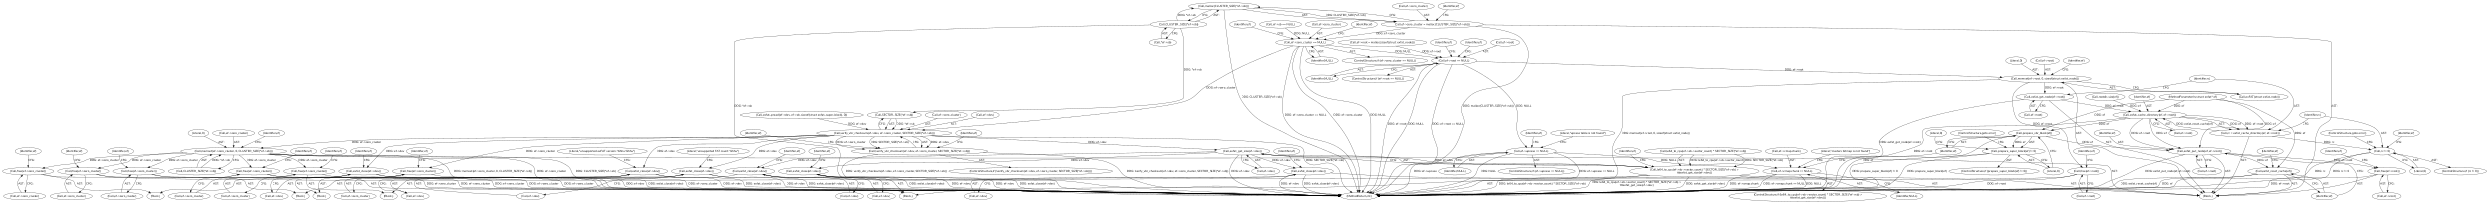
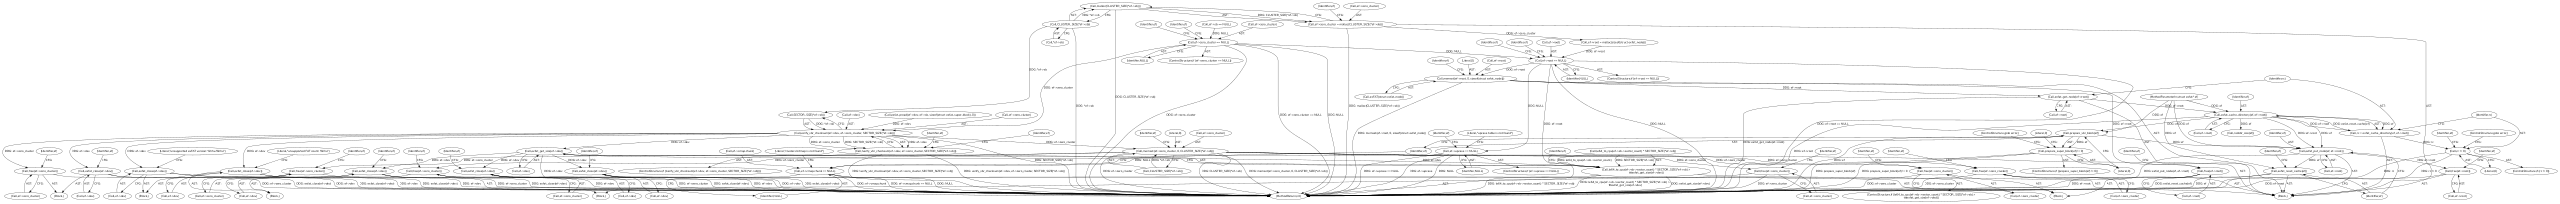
  digraph {
    fontname=Nunito
    node [fontname=Nunito]
    edge [fontname=Nunito]
    n1 [label="(Call,malloc(CLUSTER_SIZE(*ef->sb)))"]
    n2 [label="(Call,CLUSTER_SIZE(*ef->sb))"]
    n3 [label="(Call,ef->zero_cluster = malloc(CLUSTER_SIZE(*ef->sb)))"]
    n4 [label="(MethodReturn,int)"]
    n5 [label="(Call,*ef->sb)"]
    n6 [label="(Call,SECTOR_SIZE(*ef->sb))"]
    n7 [label="(Call,ef->zero_cluster == NULL)"]
    n8 [label="(Block,)"]
    n9 [label="(Call,verify_vbr_checksum(ef->dev, ef->zero_cluster, SECTOR_SIZE(*ef->sb)))"]
    n10 [label="(Call,ef->root == NULL)"]
    n11 [label="(Identifier,NULL)"]
    n12 [label="(ControlStructure,if (ef->zero_cluster == NULL))"]
    n13 [label="(Call,!verify_vbr_checksum(ef->dev, ef->zero_cluster, SECTOR_SIZE(*ef->sb)))"]
    n14 [label="(Call,free(ef->zero_cluster))"]
    n15 [label="(Call,exfat_close(ef->dev))"]
    n16 [label="(Call,memset(ef->zero_cluster, 0, CLUSTER_SIZE(*ef->sb)))"]
    n17 [label="(Call,exfat_close(ef->dev))"]
    n18 [label="(Call,exfat_close(ef->dev))"]
    n19 [label="(Call,exfat_get_size(ef->dev))"]
    n20 [label="(Call,memset(ef->root, 0, sizeof(struct exfat_node)))"]
    n21 [label="(Call,ef->upcase == NULL)"]
    n22 [label="(Identifier,NULL)"]
    n23 [label="(ControlStructure,if (ef->root == NULL))"]
    n24 [label="(ControlStructure,if (!verify_vbr_checksum(ef->dev, ef->zero_cluster, SECTOR_SIZE(*ef->sb))))"]
    n25 [label="(Block,)"]
    n26 [label="(Call,ef->zero_cluster)"]
    n27 [label="(Call,ef->dev)"]
    n28 [label="(Call,free(ef->zero_cluster))"]
    n29 [label="(Call,free(ef->zero_cluster))"]
    n30 [label="(Call,free(ef->zero_cluster))"]
    n31 [label="(Call,free(ef->zero_cluster))"]
    n32 [label="(Call,free(ef->zero_cluster))"]
    n33 [label="(Call,CLUSTER_SIZE(*ef->sb))"]
    n34 [label="(Block,)"]
    n35 [label="(Call,ef->dev)"]
    n36 [label="(Block,)"]
    n37 [label="(Call,ef->dev)"]
    n38 [label="(Call,le64_to_cpu(ef->sb->sector_count) * SECTOR_SIZE(*ef->sb) >\n \t\t\texfat_get_size(ef->dev))"]
    n39 [label="(Call,exfat_close(ef->dev))"]
    n40 [label="(Call,exfat_close(ef->dev))"]
    n41 [label="(Call,exfat_close(ef->dev))"]
    n42 [label="(Call,ef->dev)"]
    n43 [label="(Call,ef->zero_cluster)"]
    n44 [label="(Call,ef->zero_cluster)"]
    n45 [label="(Block,)"]
    n46 [label="(Call,ef->zero_cluster)"]
    n47 [label="(Block,)"]
    n48 [label="(Call,ef->zero_cluster)"]
    n49 [label="(Call,ef->zero_cluster)"]
    n50 [label="(ControlStructure,if (le64_to_cpu(ef->sb->sector_count) * SECTOR_SIZE(*ef->sb) >\n \t\t\texfat_get_size(ef->dev)))"]
    n51 [label="(Call,ef->dev)"]
    n52 [label="(Call,ef->dev)"]
    n53 [label="(Call,ef->dev)"]
    n54 [label="(Call,free(ef->root))"]
    n55 [label="(Call,exfat_get_node(ef->root))"]
    n56 [label="(Call,exFAT(struct exfat_node))"]
    n57 [label="(Call,ef->cmap.chunk == NULL)"]
    n58 [label="(Identifier,NULL)"]
    n59 [label="(ControlStructure,if (ef->upcase == NULL))"]
    n60 [label="(Call,ef->root)"]
    n61 [label="(Call,exfat_cache_directory(ef, ef->root))"]
    n62 [label="(Call,ef->root)"]
    n63 [label="(Call,rc = exfat_cache_directory(ef, ef->root))"]
    n64 [label="(Call,prepare_vbr_block(ef))"]
    n65 [label="(Call,exfat_put_node(ef, ef->root))"]
    n66 [label="(Call,ef->root)"]
    n67 [label="(Call,rc != 0)"]
    n68 [label="(Call,prepare_super_block(ef) != 0)"]
    n69 [label="(Identifier,ef)"]
    n70 [label="(Call,exfat_reset_cache(ef))"]
    n71 [label="(Call,free(ef->root))"]
    n72 [label="(Call,ef->root)"]
    n73 [label="(Literal,0)"]
    n74 [label="(ControlStructure,if (rc != 0))"]
    n75 [label="(ControlStructure,if (prepare_super_block(ef) != 0))"]
    n76 [label="(Literal,0)"]
    n77 [label="(Identifier,ef)"]
    n78 [label="(Call,ef->root)"]
    n79 [label="(Identifier,NULL)"]
    n80 [label="(Identifier,ef)"]
    n81 [label="(Literal,0)"]
    n82 [label="(Call,ef->zero_cluster)"]
    n83 [label="(Call,ef->cmap.chunk)"]
    n84 [label="(Literal,\"clusters bitmap is not found\")"]
    n85 [label="(Identifier,ef)"]
    n86 [label="(Identifier,ef)"]
    n87 [label="(Identifier,ef)"]
    n88 [label="(Call,exfat_pread(ef->dev, ef->sb, sizeof(struct exfat_super_block), 0))"]
    n89 [label="(Identifier,ef)"]
    n90 [label="(Literal,\"unsupported FAT count: %hhu\")"]
    n91 [label="(Call,ef->root = malloc(sizeof(struct exfat_node)))"]
    n92 [label="(Call,ef->sb == NULL)"]
    n93 [label="(Call,ef->zero_cluster)"]
    n94 [label="(Call,le64_to_cpu(ef->sb->sector_count) * SECTOR_SIZE(*ef->sb))"]
    n95 [label="(Identifier,ef)"]
    n96 [label="(Identifier,ef)"]
    n97 [label="(Identifier,ef)"]
    n98 [label="(Identifier,ef)"]
    n99 [label="(Identifier,ef)"]
    n100 [label="(Identifier,ef)"]
    n101 [label="(Call,ef->root)"]
    n102 [label="(ControlStructure,goto error;)"]
    n103 [label="(Identifier,ef)"]
    n104 [label="(Identifier,ef)"]
    n105 [label="(Identifier,ef)"]
    n106 [label="(Identifier,ef)"]
    n107 [label="(Literal,0)"]
    n108 [label="(MethodParameterIn,struct exfat* ef)"]
    n109 [label="(Identifier,ef)"]
    n110 [label="(Call,ef->zero_cluster)"]
    n111 [label="(Identifier,ef)"]
    n112 [label="(Call,ef->zero_cluster)"]
    n113 [label="(Call,rootdir_size(ef))"]
    n114 [label="(Identifier,ef)"]
    n115 [label="(Identifier,ef)"]
    n116 [label="(Identifier,rc)"]
    n117 [label="(Identifier,ef)"]
    n118 [label="(Literal,\"unsupported exFAT version: %hhu.%hhu\")"]
    n119 [label="(Call,ef->dev)"]
    n120 [label="(Identifier,ef)"]
    n121 [label="(Identifier,ef)"]
    n122 [label="(Call,ef->root)"]
    n123 [label="(Literal,\"upcase table is not found\")"]
    n124 [label="(Literal,0)"]
    n125 [label="(Identifier,rc)"]
    n126 [label="(Identifier,ef)"]
    n127 [label="(Identifier,ef)"]
    n128 [label="(Identifier,ef)"]
    n129 [label="(Identifier,ef)"]
    n130 [label="(ControlStructure,goto error;)"]
    n131 [label="(Identifier,ef)"]
    n1 -> n2 [label="CFG: "]
    n1 -> n3 [label="AST: "]
    n1 -> n3 [label="DDG: CLUSTER_SIZE(*ef->sb)"]
    n1 -> n4 [label="DDG: CLUSTER_SIZE(*ef->sb)"]
    n2 -> n1 [label="AST: "]
    n2 -> n1 [label="DDG: *ef->sb"]
    n2 -> n4 [label="DDG: *ef->sb"]
    n2 -> n5 [label="CFG: "]
    n2 -> n6 [label="DDG: *ef->sb"]
    n3 -> n1 [label="CFG: "]
    n3 -> n4 [label="DDG: malloc(CLUSTER_SIZE(*ef->sb))"]
-   n3 -> n7 [label="DDG: ef->zero_cluster"]
+   n3 -> n91 [label="DDG: ef->zero_cluster"]
    n3 -> n8 [label="AST: "]
    n5 -> n2 [label="AST: "]
    n6 -> n9 [label="AST: "]
    n6 -> n9 [label="DDG: *ef->sb"]
    n7 -> n4 [label="DDG: ef->zero_cluster"]
    n7 -> n4 [label="DDG: ef->zero_cluster == NULL"]
    n7 -> n4 [label="DDG: NULL"]
    n7 -> n9 [label="DDG: ef->zero_cluster"]
    n7 -> n10 [label="DDG: NULL"]
    n7 -> n11 [label="CFG: "]
    n7 -> n12 [label="AST: "]
    n9 -> n4 [label="DDG: SECTOR_SIZE(*ef->sb)"]
    n9 -> n6 [label="CFG: "]
    n9 -> n13 [label="AST: "]
    n9 -> n13 [label="DDG: ef->dev"]
    n9 -> n13 [label="DDG: ef->zero_cluster"]
    n9 -> n13 [label="DDG: SECTOR_SIZE(*ef->sb)"]
    n9 -> n14 [label="DDG: ef->zero_cluster"]
    n9 -> n15 [label="DDG: ef->dev"]
    n9 -> n16 [label="DDG: ef->zero_cluster"]
    n9 -> n17 [label="DDG: ef->dev"]
    n9 -> n18 [label="DDG: ef->dev"]
    n9 -> n19 [label="DDG: ef->dev"]
    n10 -> n4 [label="DDG: ef->root"]
    n10 -> n4 [label="DDG: NULL"]
    n10 -> n4 [label="DDG: ef->root == NULL"]
    n10 -> n20 [label="DDG: ef->root"]
    n10 -> n21 [label="DDG: NULL"]
    n10 -> n22 [label="CFG: "]
    n10 -> n23 [label="AST: "]
    n11 -> n7 [label="AST: "]
    n13 -> n4 [label="DDG: verify_vbr_checksum(ef->dev, ef->zero_cluster, SECTOR_SIZE(*ef->sb))"]
    n13 -> n4 [label="DDG: !verify_vbr_checksum(ef->dev, ef->zero_cluster, SECTOR_SIZE(*ef->sb))"]
    n13 -> n9 [label="CFG: "]
    n13 -> n24 [label="AST: "]
    n14 -> n4 [label="DDG: ef->zero_cluster"]
    n14 -> n25 [label="AST: "]
    n14 -> n26 [label="CFG: "]
    n15 -> n4 [label="DDG: ef->dev"]
    n15 -> n4 [label="DDG: exfat_close(ef->dev)"]
    n15 -> n25 [label="AST: "]
    n15 -> n27 [label="CFG: "]
    n16 -> n4 [label="DDG: CLUSTER_SIZE(*ef->sb)"]
    n16 -> n4 [label="DDG: memset(ef->zero_cluster, 0, CLUSTER_SIZE(*ef->sb))"]
    n16 -> n4 [label="DDG: ef->zero_cluster"]
    n16 -> n8 [label="AST: "]
    n16 -> n28 [label="DDG: ef->zero_cluster"]
    n16 -> n29 [label="DDG: ef->zero_cluster"]
    n16 -> n30 [label="DDG: ef->zero_cluster"]
    n16 -> n31 [label="DDG: ef->zero_cluster"]
    n16 -> n32 [label="DDG: ef->zero_cluster"]
    n16 -> n33 [label="CFG: "]
    n17 -> n4 [label="DDG: ef->dev"]
    n17 -> n4 [label="DDG: exfat_close(ef->dev)"]
    n17 -> n34 [label="AST: "]
    n17 -> n35 [label="CFG: "]
    n18 -> n4 [label="DDG: ef->dev"]
    n18 -> n4 [label="DDG: exfat_close(ef->dev)"]
    n18 -> n36 [label="AST: "]
    n18 -> n37 [label="CFG: "]
    n19 -> n4 [label="DDG: ef->dev"]
    n19 -> n38 [label="AST: "]
    n19 -> n38 [label="DDG: ef->dev"]
    n19 -> n39 [label="DDG: ef->dev"]
    n19 -> n40 [label="DDG: ef->dev"]
    n19 -> n41 [label="DDG: ef->dev"]
    n19 -> n42 [label="CFG: "]
    n20 -> n4 [label="DDG: memset(ef->root, 0, sizeof(struct exfat_node))"]
    n20 -> n8 [label="AST: "]
    n20 -> n54 [label="DDG: ef->root"]
    n20 -> n55 [label="DDG: ef->root"]
    n20 -> n56 [label="CFG: "]
    n21 -> n4 [label="DDG: ef->upcase"]
    n21 -> n4 [label="DDG: NULL"]
    n21 -> n4 [label="DDG: ef->upcase == NULL"]
    n21 -> n57 [label="DDG: NULL"]
    n21 -> n58 [label="CFG: "]
    n21 -> n59 [label="AST: "]
    n22 -> n10 [label="AST: "]
    n26 -> n14 [label="AST: "]
    n27 -> n15 [label="AST: "]
    n28 -> n4 [label="DDG: ef->zero_cluster"]
    n28 -> n34 [label="AST: "]
    n28 -> n43 [label="CFG: "]
    n29 -> n4 [label="DDG: ef->zero_cluster"]
    n29 -> n36 [label="AST: "]
    n29 -> n44 [label="CFG: "]
    n30 -> n4 [label="DDG: ef->zero_cluster"]
    n30 -> n45 [label="AST: "]
    n30 -> n46 [label="CFG: "]
    n31 -> n4 [label="DDG: ef->zero_cluster"]
    n31 -> n47 [label="AST: "]
    n31 -> n48 [label="CFG: "]
    n32 -> n4 [label="DDG: ef->zero_cluster"]
    n32 -> n8 [label="AST: "]
    n32 -> n49 [label="CFG: "]
    n33 -> n16 [label="AST: "]
    n33 -> n16 [label="DDG: *ef->sb"]
    n35 -> n17 [label="AST: "]
    n37 -> n18 [label="AST: "]
    n38 -> n4 [label="DDG: le64_to_cpu(ef->sb->sector_count) * SECTOR_SIZE(*ef->sb) >\n \t\t\texfat_get_size(ef->dev)"]
    n38 -> n4 [label="DDG: exfat_get_size(ef->dev)"]
    n38 -> n4 [label="DDG: le64_to_cpu(ef->sb->sector_count) * SECTOR_SIZE(*ef->sb)"]
    n38 -> n19 [label="CFG: "]
    n38 -> n50 [label="AST: "]
    n39 -> n4 [label="DDG: exfat_close(ef->dev)"]
    n39 -> n4 [label="DDG: ef->dev"]
    n39 -> n45 [label="AST: "]
    n39 -> n51 [label="CFG: "]
    n40 -> n4 [label="DDG: exfat_close(ef->dev)"]
    n40 -> n4 [label="DDG: ef->dev"]
    n40 -> n47 [label="AST: "]
    n40 -> n52 [label="CFG: "]
    n41 -> n4 [label="DDG: ef->dev"]
    n41 -> n4 [label="DDG: exfat_close(ef->dev)"]
    n41 -> n8 [label="AST: "]
    n41 -> n53 [label="CFG: "]
    n42 -> n19 [label="AST: "]
    n43 -> n28 [label="AST: "]
    n44 -> n29 [label="AST: "]
    n46 -> n30 [label="AST: "]
    n48 -> n31 [label="AST: "]
    n49 -> n32 [label="AST: "]
    n51 -> n39 [label="AST: "]
    n52 -> n40 [label="AST: "]
    n53 -> n41 [label="AST: "]
    n54 -> n4 [label="DDG: ef->root"]
    n54 -> n47 [label="AST: "]
    n54 -> n60 [label="CFG: "]
    n55 -> n4 [label="DDG: exfat_get_node(ef->root)"]
    n55 -> n8 [label="AST: "]
    n55 -> n61 [label="DDG: ef->root"]
    n55 -> n62 [label="CFG: "]
    n56 -> n20 [label="AST: "]
    n57 -> n4 [label="DDG: ef->cmap.chunk"]
    n57 -> n4 [label="DDG: ef->cmap.chunk == NULL"]
    n57 -> n4 [label="DDG: NULL"]
    n57 -> n79 [label="CFG: "]
    n58 -> n21 [label="AST: "]
    n60 -> n54 [label="AST: "]
    n61 -> n4 [label="DDG: ef->root"]
    n61 -> n63 [label="AST: "]
    n61 -> n63 [label="DDG: ef"]
    n61 -> n63 [label="DDG: ef->root"]
    n61 -> n64 [label="DDG: ef"]
    n61 -> n65 [label="DDG: ef"]
    n61 -> n65 [label="DDG: ef->root"]
    n61 -> n66 [label="CFG: "]
    n62 -> n55 [label="AST: "]
    n63 -> n8 [label="AST: "]
    n63 -> n61 [label="DDG: exfat_reset_cache(ef)"]
    n63 -> n67 [label="DDG: rc"]
    n64 -> n4 [label="DDG: ef"]
    n64 -> n65 [label="DDG: ef"]
    n64 -> n68 [label="AST: "]
    n64 -> n68 [label="DDG: ef"]
    n64 -> n69 [label="CFG: "]
    n65 -> n4 [label="DDG: exfat_put_node(ef, ef->root)"]
    n65 -> n8 [label="AST: "]
    n65 -> n70 [label="DDG: ef"]
    n65 -> n71 [label="DDG: ef->root"]
    n65 -> n72 [label="CFG: "]
    n66 -> n61 [label="AST: "]
    n67 -> n4 [label="DDG: rc != 0"]
    n67 -> n4 [label="DDG: rc"]
    n67 -> n73 [label="CFG: "]
    n67 -> n74 [label="AST: "]
    n68 -> n4 [label="DDG: prepare_super_block(ef)"]
    n68 -> n4 [label="DDG: prepare_super_block(ef) != 0"]
    n68 -> n75 [label="AST: "]
    n68 -> n76 [label="CFG: "]
    n69 -> n57 [label="CFG: "]
    n69 -> n64 [label="AST: "]
    n70 -> n4 [label="DDG: exfat_reset_cache(ef)"]
    n70 -> n4 [label="DDG: ef"]
    n70 -> n8 [label="AST: "]
    n70 -> n77 [label="CFG: "]
    n71 -> n4 [label="DDG: ef->root"]
    n71 -> n8 [label="AST: "]
    n71 -> n78 [label="CFG: "]
    n72 -> n65 [label="AST: "]
    n73 -> n67 [label="AST: "]
    n76 -> n64 [label="CFG: "]
    n76 -> n68 [label="AST: "]
    n77 -> n65 [label="CFG: "]
    n77 -> n70 [label="AST: "]
    n78 -> n71 [label="AST: "]
    n79 -> n57 [label="AST: "]
    n80 -> n13 [label="CFG: "]
    n81 -> n20 [label="AST: "]
    n82 -> n3 [label="AST: "]
    n83 -> n57 [label="AST: "]
    n84 -> n57 [label="CFG: "]
    n85 -> n21 [label="CFG: "]
    n86 -> n67 [label="CFG: "]
    n87 -> n7 [label="CFG: "]
    n88 -> n9 [label="DDG: ef->dev"]
    n89 -> n31 [label="CFG: "]
    n90 -> n18 [label="CFG: "]
    n91 -> n10 [label="DDG: ef->root"]
    n92 -> n7 [label="DDG: NULL"]
    n93 -> n16 [label="AST: "]
    n94 -> n38 [label="AST: "]
    n94 -> n38 [label="DDG: le64_to_cpu(ef->sb->sector_count)"]
    n94 -> n38 [label="DDG: SECTOR_SIZE(*ef->sb)"]
    n95 -> n14 [label="CFG: "]
    n96 -> n65 [label="AST: "]
    n97 -> n38 [label="CFG: "]
    n98 -> n71 [label="CFG: "]
    n99 -> n39 [label="CFG: "]
    n100 -> n10 [label="CFG: "]
    n101 -> n20 [label="AST: "]
    n102 -> n68 [label="CFG: "]
    n103 -> n61 [label="AST: "]
    n104 -> n13 [label="CFG: "]
    n105 -> n15 [label="CFG: "]
    n106 -> n41 [label="CFG: "]
    n107 -> n68 [label="CFG: "]
    n108 -> n61 [label="DDG: ef"]
    n108 -> n64 [label="DDG: ef"]
    n108 -> n65 [label="DDG: ef"]
    n108 -> n70 [label="DDG: ef"]
    n109 -> n28 [label="CFG: "]
    n110 -> n9 [label="AST: "]
    n111 -> n29 [label="CFG: "]
    n112 -> n7 [label="AST: "]
-   n113 -> n61 [label="DDG: ef"]
+   n61 -> n113 [label="DDG: ef"]
    n114 -> n30 [label="CFG: "]
    n115 -> n16 [label="CFG: "]
    n116 -> n55 [label="CFG: "]
    n116 -> n63 [label="AST: "]
    n117 -> n10 [label="CFG: "]
    n118 -> n17 [label="CFG: "]
    n119 -> n9 [label="AST: "]
    n120 -> n54 [label="CFG: "]
    n121 -> n7 [label="CFG: "]
    n122 -> n10 [label="AST: "]
    n123 -> n21 [label="CFG: "]
    n124 -> n16 [label="AST: "]
    n125 -> n63 [label="CFG: "]
    n125 -> n67 [label="AST: "]
    n126 -> n70 [label="CFG: "]
    n127 -> n40 [label="CFG: "]
    n128 -> n20 [label="CFG: "]
    n129 -> n32 [label="CFG: "]
    n130 -> n67 [label="CFG: "]
    n131 -> n3 [label="CFG: "]
  }
